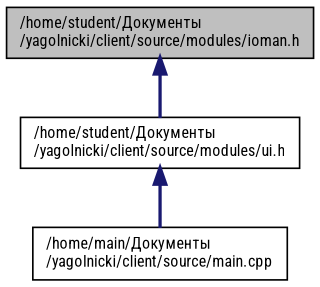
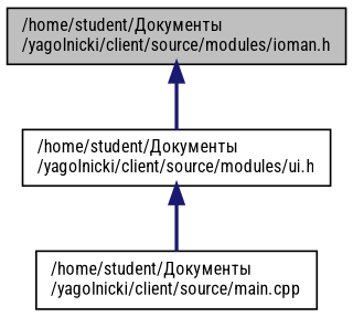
  digraph {
    fontname="Roboto Condensed"
    node [color=black fillcolor=white fontname="Roboto Condensed" fontsize=10 shape=record style=filled]
    edge [color=midnightblue dir=back fontname="Roboto Condensed" fontsize=10 labelfontname=Helvetica labelfontsize=10 style=bold]
    n1 [fillcolor=grey75 fontcolor=black height=0.2 label="/home/student/Документы\l/yagolnicki/client/source/modules/ioman.h" width=0.4]
    n2 [height=0.2 label="/home/student/Документы\l/yagolnicki/client/source/modules/ui.h" width=0.4]
-   n3 [height=0.2 label="/home/main/Документы\l/yagolnicki/client/source/main.cpp" width=0.4]
+   n3 [height=0.2 label="/home/student/Документы\l/yagolnicki/client/source/main.cpp" width=0.4]
    n1 -> n2
    n2 -> n3
  }
